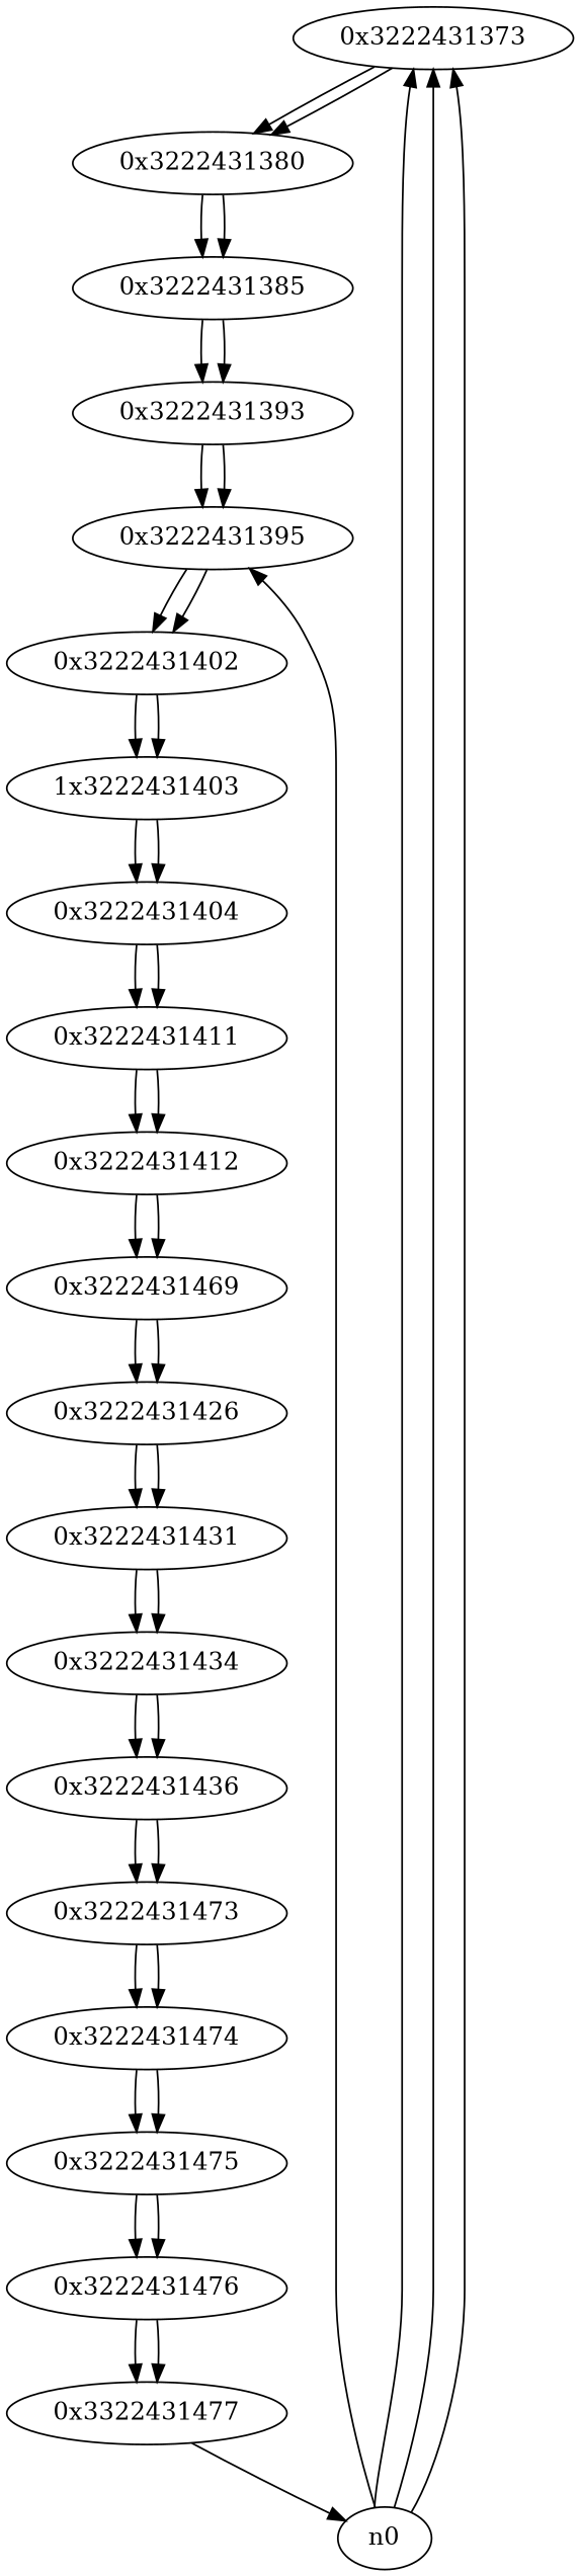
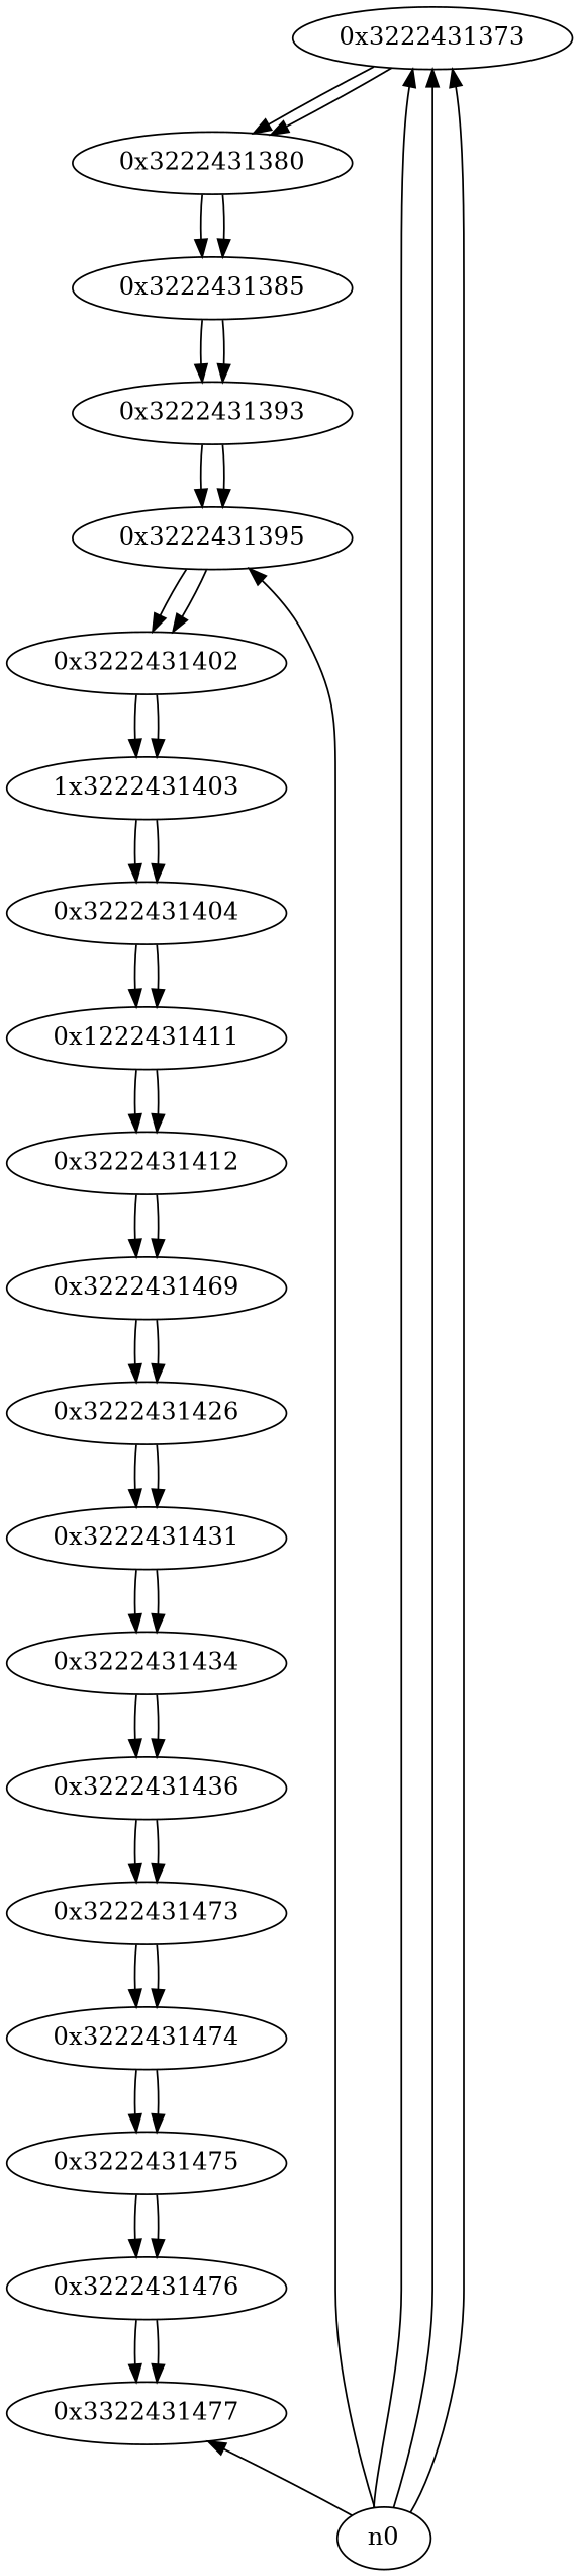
  digraph {
    n1 [label="0x3222431373"]
    n2 [label="0x3222431380"]
    n3 [label="0x3222431385"]
    n4 [label="0x3222431393"]
    n5 [label="0x3222431395"]
    n6 [label="0x3222431402"]
    n7 [label="1x3222431403"]
    n0
    n8 [label="0x3222431404"]
-   n9 [label="0x3222431411"]
+   n9 [label="0x1222431411"]
    n10 [label="0x3222431412"]
    n11 [label="0x3222431469"]
    n12 [label="0x3222431426"]
    n13 [label="0x3222431431"]
    n14 [label="0x3222431434"]
    n15 [label="0x3222431436"]
    n16 [label="0x3222431473"]
    n17 [label="0x3222431474"]
    n18 [label="0x3222431475"]
    n19 [label="0x3222431476"]
    n20 [label="0x3322431477"]
    n1 -> n2
    n1 -> n2
    n2 -> n3
    n2 -> n3
    n3 -> n4
    n3 -> n4
    n4 -> n5
    n4 -> n5
    n5 -> n6
    n5 -> n6
    n6 -> n7
    n6 -> n7
    n7 -> n8
    n7 -> n8
    n0 -> n1
    n0 -> n1
    n0 -> n1
    n0 -> n5
    n8 -> n9
    n8 -> n9
    n9 -> n10
    n9 -> n10
    n10 -> n11
    n10 -> n11
    n11 -> n12
    n11 -> n12
    n12 -> n13
    n12 -> n13
    n13 -> n14
    n13 -> n14
    n14 -> n15
    n14 -> n15
    n15 -> n16
    n15 -> n16
    n16 -> n17
    n16 -> n17
    n17 -> n18
    n17 -> n18
    n18 -> n19
    n18 -> n19
    n19 -> n20
    n19 -> n20
-   n20 -> n0
+   n0 -> n20
  }
